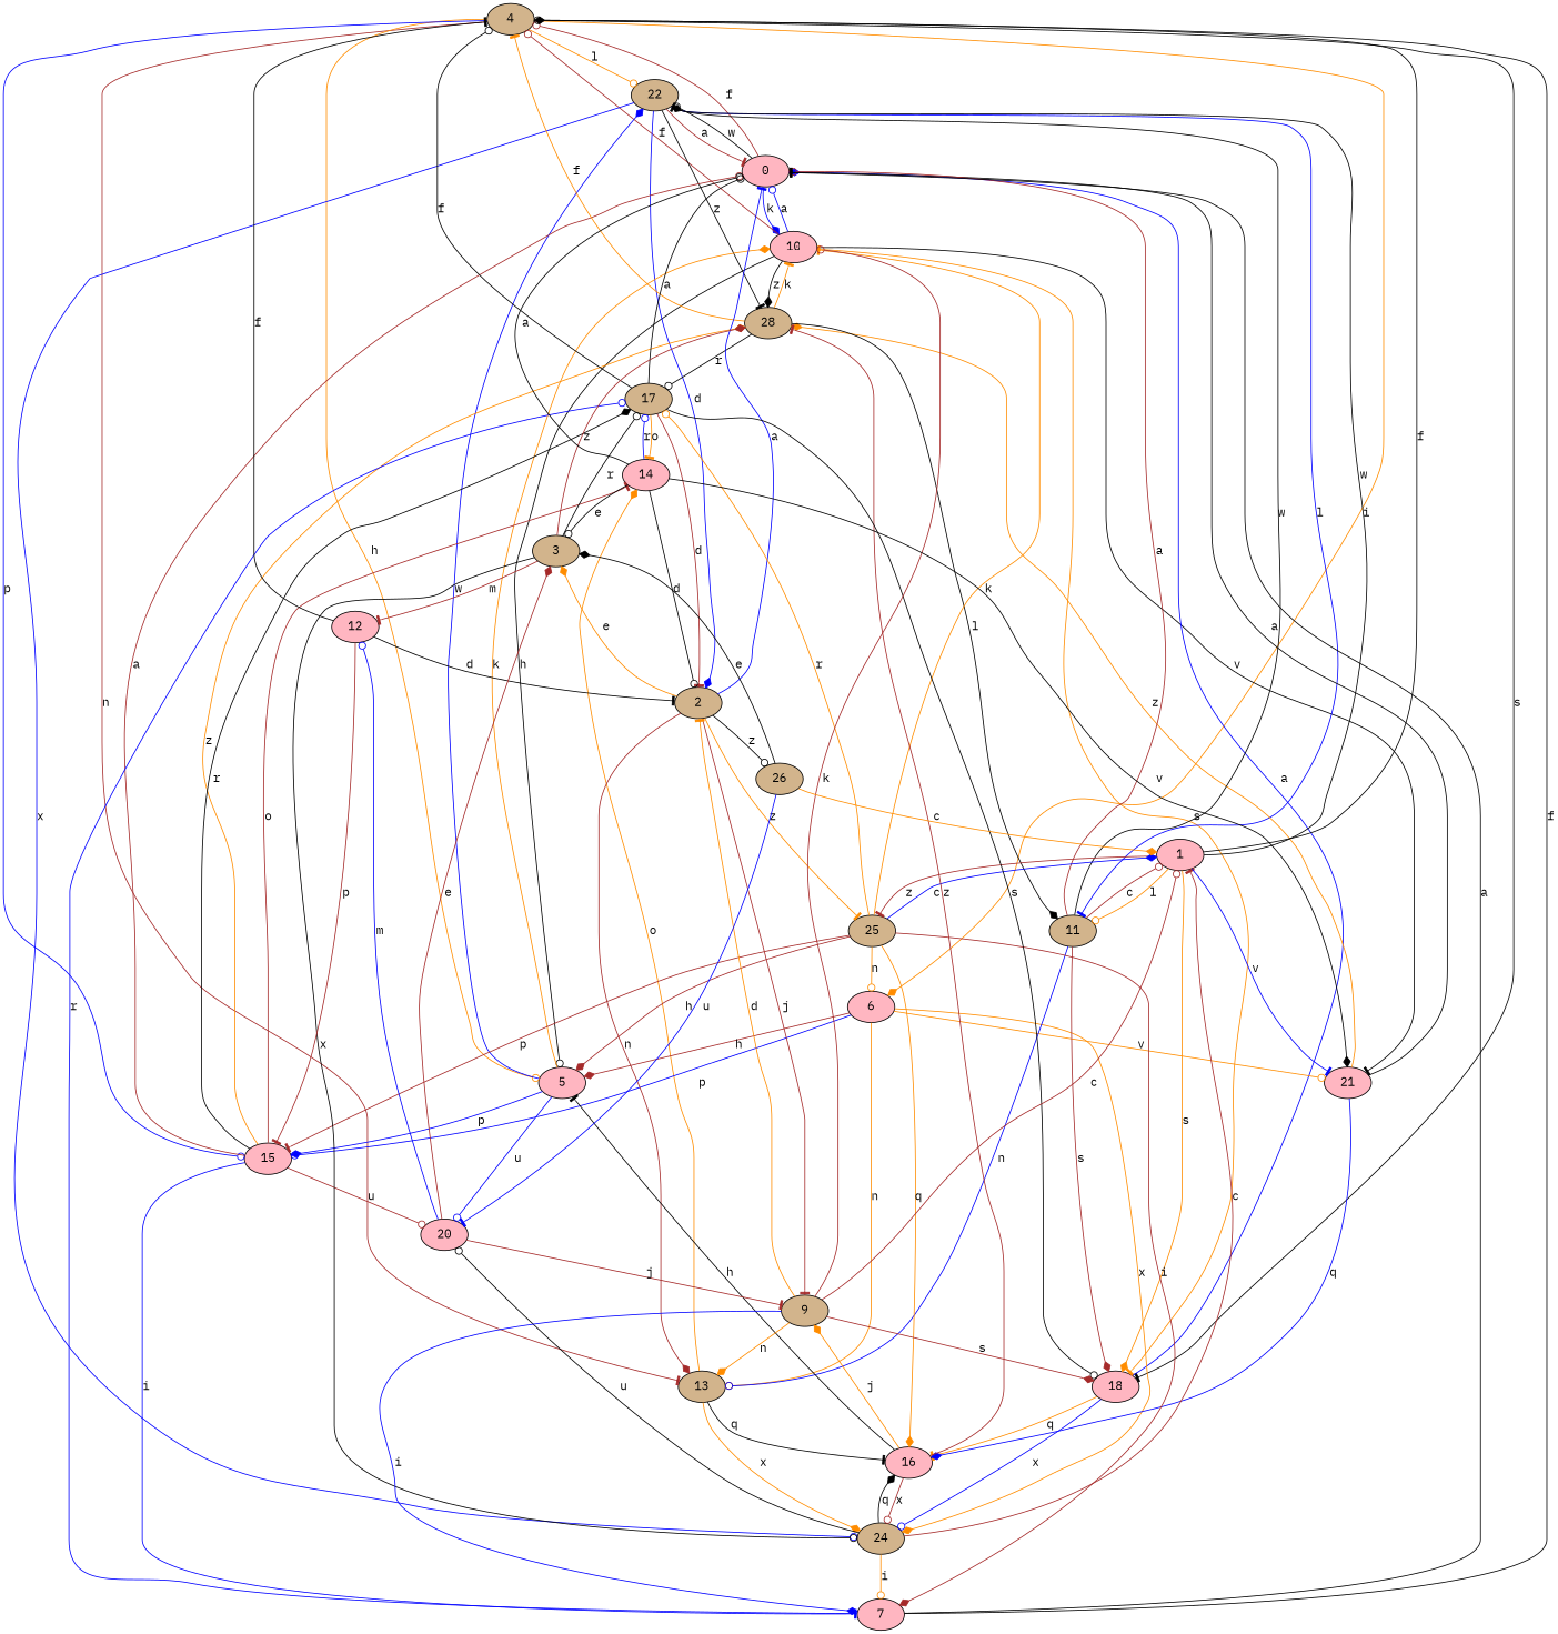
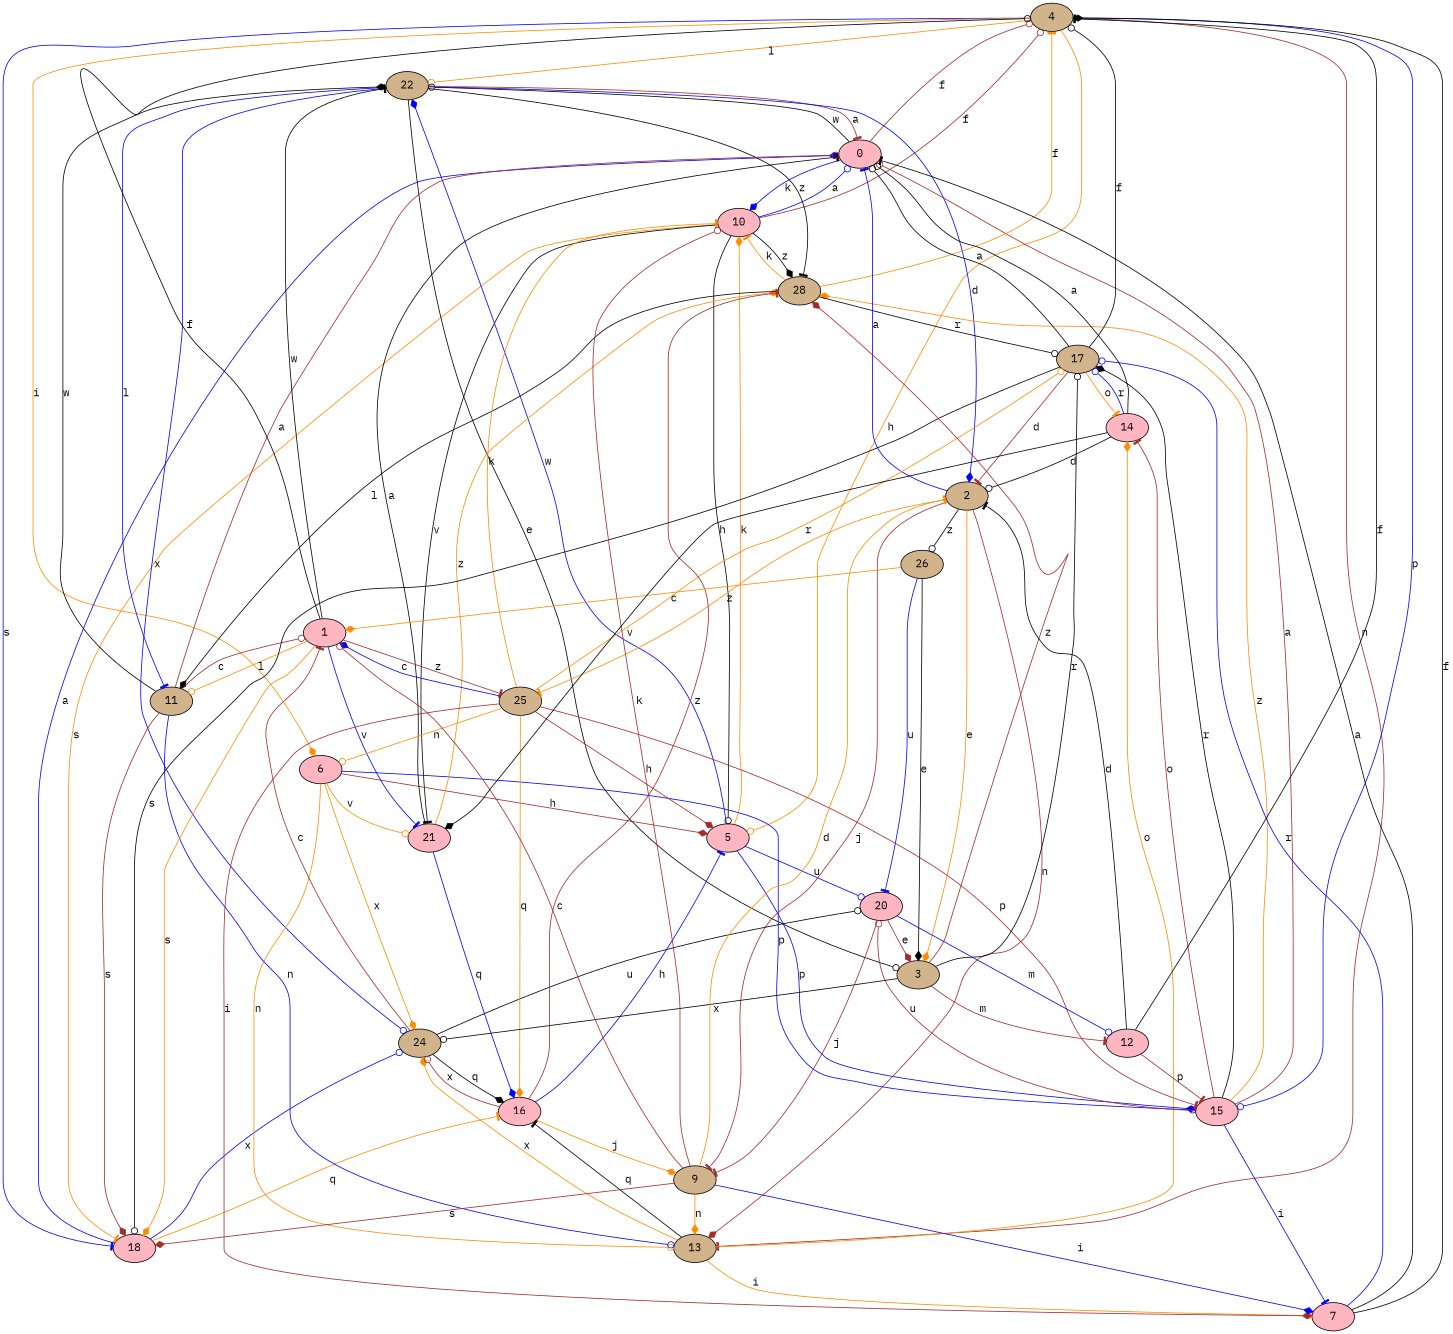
  strict digraph {
    fontname="IBM Plex Mono"
    node [fillcolor=lightpink fontname="IBM Plex Mono" style=filled]
    edge [arrowhead=odot color=black fontname="IBM Plex Mono"]
    4 [fillcolor=tan]
    0
    10
    22 [fillcolor=tan]
    18
    13 [fillcolor=tan]
    5
    6
    15
    21
    28 [fillcolor=tan]
    11 [fillcolor=tan]
    2 [fillcolor=tan]
    24 [fillcolor=tan]
    1
    25 [fillcolor=tan]
    16
    17 [fillcolor=tan]
    7
    3 [fillcolor=tan]
    9 [fillcolor=tan]
    26 [fillcolor=tan]
    12
    14
    20
    4 -> 22 [color=darkorange label=l]
-   4 -> 18 [arrowhead=tee label=s]
+   4 -> 18 [arrowhead=tee color=blue label=s]
    4 -> 13 [arrowhead=tee color=brown label=n]
    4 -> 5 [color=darkorange label=h]
    4 -> 6 [arrowhead=diamond color=darkorange label=i]
    4 -> 15 [color=blue label=p]
    0 -> 4 [color=brown label=f]
    0 -> 10 [arrowhead=diamond color=blue label=k]
    0 -> 22 [label=w]
    10 -> 4 [color=brown label=f]
    10 -> 0 [color=blue label=a]
    10 -> 18 [arrowhead=tee color=darkorange label=s]
    10 -> 5 [label=h]
    10 -> 21 [arrowhead=tee label=v]
    10 -> 28 [arrowhead=diamond label=z]
    22 -> 0 [arrowhead=tee color=brown label=a]
    22 -> 28 [arrowhead=tee label=z]
    22 -> 11 [arrowhead=tee color=blue label=l]
    22 -> 2 [arrowhead=diamond color=blue label=d]
    22 -> 24 [color=blue label=x]
    18 -> 0 [arrowhead=diamond color=blue label=a]
    18 -> 24 [color=blue label=x]
    18 -> 16 [arrowhead=tee color=darkorange label=q]
    13 -> 24 [arrowhead=diamond color=darkorange label=x]
    13 -> 16 [arrowhead=tee label=q]
-   24 -> 7 [color=darkorange label=i]
+   13 -> 7 [color=darkorange label=i]
    13 -> 14 [arrowhead=diamond color=darkorange label=o]
    5 -> 10 [arrowhead=diamond color=darkorange label=k]
    5 -> 22 [arrowhead=diamond color=blue label=w]
    5 -> 15 [arrowhead=diamond color=blue label=p]
    5 -> 20 [color=blue label=u]
    6 -> 13 [color=darkorange label=n]
    6 -> 5 [arrowhead=diamond color=brown label=h]
    6 -> 15 [color=blue label=p]
    6 -> 21 [color=darkorange label=v]
    6 -> 24 [arrowhead=diamond color=darkorange label=x]
    15 -> 0 [color=brown label=a]
    15 -> 28 [arrowhead=diamond color=darkorange label=z]
    15 -> 17 [arrowhead=diamond label=r]
    15 -> 7 [arrowhead=tee color=blue label=i]
    15 -> 14 [arrowhead=tee color=brown label=o]
    15 -> 20 [color=brown label=u]
    21 -> 0 [arrowhead=tee label=a]
    21 -> 28 [arrowhead=diamond color=darkorange label=z]
    21 -> 16 [arrowhead=diamond color=blue label=q]
    28 -> 4 [arrowhead=tee color=darkorange label=f]
    28 -> 10 [arrowhead=tee color=darkorange label=k]
    28 -> 11 [arrowhead=diamond label=l]
    28 -> 17 [label=r]
    11 -> 0 [color=brown label=a]
    11 -> 22 [arrowhead=diamond label=w]
    11 -> 18 [arrowhead=diamond color=brown label=s]
    11 -> 13 [color=blue label=n]
    11 -> 1 [color=brown label=c]
    2 -> 0 [arrowhead=tee color=blue label=a]
    2 -> 13 [arrowhead=diamond color=brown label=n]
    2 -> 25 [arrowhead=tee color=darkorange label=z]
    2 -> 3 [arrowhead=diamond color=darkorange label=e]
    2 -> 9 [arrowhead=tee color=brown label=j]
    2 -> 26 [label=z]
    24 -> 1 [arrowhead=tee color=brown label=c]
    24 -> 16 [arrowhead=diamond label=q]
    24 -> 20 [label=u]
    1 -> 4 [label=f]
    1 -> 22 [arrowhead=tee label=w]
    1 -> 18 [arrowhead=diamond color=darkorange label=s]
    1 -> 21 [arrowhead=tee color=blue label=v]
    1 -> 11 [color=darkorange label=l]
    1 -> 25 [arrowhead=tee color=brown label=z]
    25 -> 10 [arrowhead=tee color=darkorange label=k]
    25 -> 5 [arrowhead=diamond color=brown label=h]
    25 -> 6 [color=darkorange label=n]
    25 -> 15 [arrowhead=tee color=brown label=p]
    25 -> 1 [arrowhead=diamond color=blue label=c]
    25 -> 16 [arrowhead=diamond color=darkorange label=q]
    25 -> 17 [color=darkorange label=r]
    25 -> 7 [arrowhead=diamond color=brown label=i]
-   16 -> 5 [arrowhead=tee label=h]
+   16 -> 5 [arrowhead=tee color=blue label=h]
    16 -> 28 [arrowhead=tee color=brown label=z]
    16 -> 24 [color=brown label=x]
    16 -> 9 [arrowhead=diamond color=darkorange label=j]
    17 -> 4 [label=f]
    17 -> 0 [label=a]
    17 -> 18 [label=s]
    17 -> 2 [arrowhead=tee color=brown label=d]
    17 -> 14 [arrowhead=tee color=darkorange label=o]
    7 -> 4 [arrowhead=diamond label=f]
    7 -> 0 [arrowhead=tee label=a]
    7 -> 17 [color=blue label=r]
    3 -> 28 [arrowhead=diamond color=brown label=z]
    3 -> 24 [label=x]
    3 -> 17 [label=r]
    3 -> 12 [arrowhead=tee color=brown label=m]
    9 -> 10 [color=brown label=k]
    9 -> 18 [arrowhead=diamond color=brown label=s]
    9 -> 13 [arrowhead=diamond color=darkorange label=n]
    9 -> 2 [arrowhead=tee color=darkorange label=d]
    9 -> 1 [color=brown label=c]
    9 -> 7 [arrowhead=diamond color=blue label=i]
    26 -> 1 [arrowhead=diamond color=darkorange label=c]
    26 -> 3 [arrowhead=diamond label=e]
    26 -> 20 [arrowhead=tee color=blue label=u]
    12 -> 4 [arrowhead=tee label=f]
    12 -> 15 [arrowhead=tee color=brown label=p]
    12 -> 2 [arrowhead=tee label=d]
    14 -> 0 [label=a]
    14 -> 21 [arrowhead=diamond label=v]
    14 -> 2 [label=d]
    14 -> 17 [color=blue label=r]
-   14 -> 3 [label=e]
+   22 -> 3 [label=e]
    20 -> 3 [arrowhead=diamond color=brown label=e]
    20 -> 9 [arrowhead=tee color=brown label=j]
    20 -> 12 [color=blue label=m]
  }
